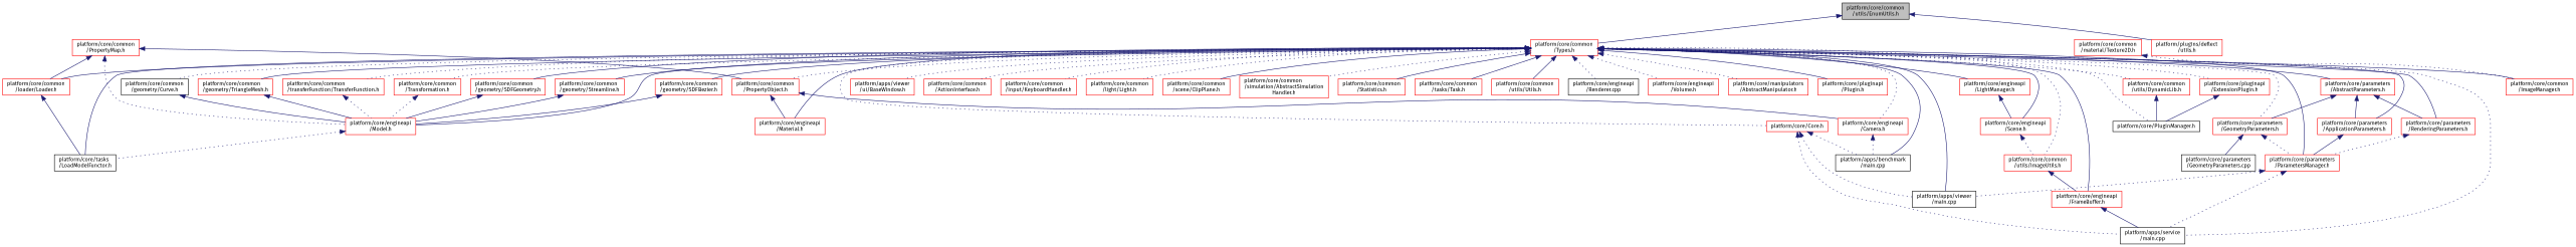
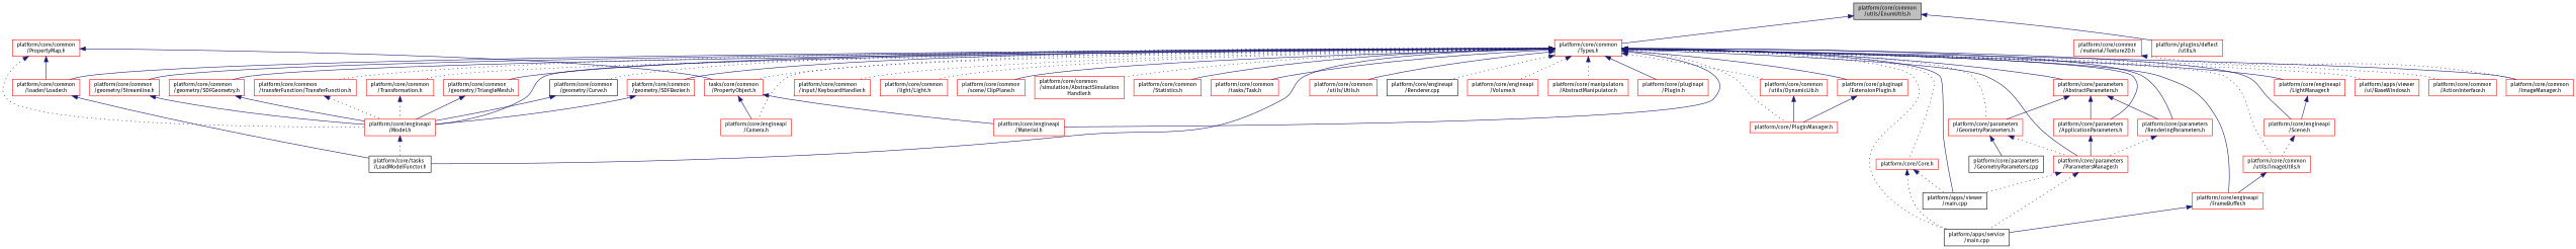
  digraph {
    fontname="Fira Sans"
    node [color=red fillcolor=white fontname="Fira Sans" fontsize=10 shape=record style=filled]
    edge [color=midnightblue dir=back fontname="Fira Sans" fontsize=10 labelfontname=Helvetica labelfontsize=10 style=solid]
    n1 [color=black fillcolor=grey75 fontcolor=black height=0.2 label="platform/core/common\l/utils/EnumUtils.h" width=0.4]
    n2 [height=0.2 label="platform/core/common\l/Types.h" width=0.4]
    n3 [height=0.2 label="platform/plugins/deflect\l/utils.h" width=0.4]
-   n4 [color=black height=0.2 label="platform/apps/benchmark\l/main.cpp" width=0.4]
    n5 [color=black height=0.2 label="platform/apps/service\l/main.cpp" width=0.4]
    n6 [color=black height=0.2 label="platform/apps/viewer\l/main.cpp" width=0.4]
    n7 [height=0.2 label="platform/apps/viewer\l/ui/BaseWindow.h" width=0.4]
    n8 [height=0.2 label="platform/core/common\l/ActionInterface.h" width=0.4]
    n9 [color=black height=0.2 label="platform/core/common\l/geometry/Curve.h" width=0.4]
    n10 [height=0.2 label="platform/core/engineapi\l/Model.h" width=0.4]
    n11 [color=black height=0.2 label="platform/core/tasks\l/LoadModelFunctor.h" width=0.4]
    n12 [height=0.2 label="platform/core/common\l/geometry/SDFBezier.h" width=0.4]
    n13 [height=0.2 label="platform/core/common\l/geometry/SDFGeometry.h" width=0.4]
    n14 [height=0.2 label="platform/core/common\l/geometry/Streamline.h" width=0.4]
    n15 [height=0.2 label="platform/core/common\l/geometry/TriangleMesh.h" width=0.4]
    n16 [height=0.2 label="platform/core/common\l/ImageManager.h" width=0.4]
    n17 [height=0.2 label="platform/core/common\l/input/KeyboardHandler.h" width=0.4]
    n18 [height=0.2 label="platform/core/common\l/light/Light.h" width=0.4]
    n19 [height=0.2 label="platform/core/common\l/loader/Loader.h" width=0.4]
    n20 [height=0.2 label="platform/core/engineapi\l/Material.h" width=0.4]
-   n21 [height=0.2 label="platform/core/common\l/PropertyObject.h" width=0.4]
+   n21 [height=0.2 label="tasks/core/common\l/PropertyObject.h" width=0.4]
    n22 [height=0.2 label="platform/core/engineapi\l/Camera.h" width=0.4]
    n23 [height=0.2 label="platform/core/common\l/scene/ClipPlane.h" width=0.4]
    n24 [height=0.2 label="platform/core/common\l/simulation/AbstractSimulation\lHandler.h" width=0.4]
    n25 [height=0.2 label="platform/core/common\l/Statistics.h" width=0.4]
    n26 [height=0.2 label="platform/core/common\l/tasks/Task.h" width=0.4]
    n27 [height=0.2 label="platform/core/common\l/transferFunction/TransferFunction.h" width=0.4]
    n28 [height=0.2 label="platform/core/common\l/Transformation.h" width=0.4]
    n29 [height=0.2 label="platform/core/common\l/utils/DynamicLib.h" width=0.4]
-   n30 [color=black height=0.2 label="platform/core/PluginManager.h" width=0.4]
+   n30 [height=0.2 label="platform/core/PluginManager.h" width=0.4]
    n31 [height=0.2 label="platform/core/common\l/utils/ImageUtils.h" width=0.4]
    n32 [height=0.2 label="platform/core/engineapi\l/FrameBuffer.h" width=0.4]
    n33 [height=0.2 label="platform/core/common\l/utils/Utils.h" width=0.4]
    n34 [height=0.2 label="platform/core/Core.h" width=0.4]
    n35 [height=0.2 label="platform/core/engineapi\l/LightManager.h" width=0.4]
    n36 [height=0.2 label="platform/core/engineapi\l/Scene.h" width=0.4]
    n37 [color=black height=0.2 label="platform/core/engineapi\l/Renderer.cpp" width=0.4]
    n38 [height=0.2 label="platform/core/engineapi\l/Volume.h" width=0.4]
    n39 [height=0.2 label="platform/core/manipulators\l/AbstractManipulator.h" width=0.4]
    n40 [height=0.2 label="platform/core/parameters\l/AbstractParameters.h" width=0.4]
    n41 [height=0.2 label="platform/core/parameters\l/ApplicationParameters.h" width=0.4]
    n42 [height=0.2 label="platform/core/parameters\l/ParametersManager.h" width=0.4]
    n43 [height=0.2 label="platform/core/parameters\l/GeometryParameters.h" width=0.4]
    n44 [height=0.2 label="platform/core/parameters\l/RenderingParameters.h" width=0.4]
    n45 [height=0.2 label="platform/core/pluginapi\l/ExtensionPlugin.h" width=0.4]
    n46 [height=0.2 label="platform/core/pluginapi\l/Plugin.h" width=0.4]
    n47 [height=0.2 label="platform/core/common\l/material/Texture2D.h" width=0.4]
    n48 [height=0.2 label="platform/core/common\l/PropertyMap.h" width=0.4]
    n49 [color=black height=0.2 label="platform/core/parameters\l/GeometryParameters.cpp" width=0.4]
    n1 -> n2
    n1 -> n3
-   n2 -> n4
    n2 -> n5 [style=dotted]
    n2 -> n6
    n2 -> n7 [style=dotted]
    n2 -> n8 [style=dotted]
    n2 -> n9 [style=dotted]
    n2 -> n10
    n2 -> n11
    n2 -> n12
    n2 -> n13
    n2 -> n14
    n2 -> n15
    n2 -> n16
    n2 -> n17 [style=dotted]
    n2 -> n18 [style=dotted]
    n2 -> n19
    n2 -> n20
    n2 -> n21 [style=dotted]
    n2 -> n22 [style=dotted]
    n2 -> n23
    n2 -> n24 [style=dotted]
    n2 -> n25
    n2 -> n26
    n2 -> n27 [style=dotted]
    n2 -> n28 [style=dotted]
    n2 -> n29 [style=dotted]
    n2 -> n30 [style=dotted]
    n2 -> n31 [style=dotted]
    n2 -> n32
    n2 -> n33
    n2 -> n34 [style=dotted]
    n2 -> n35
    n2 -> n36
    n2 -> n37 [style=dotted]
    n2 -> n38 [style=dotted]
    n2 -> n39 [style=dotted]
    n2 -> n40
    n2 -> n41
    n2 -> n42
    n2 -> n43 [style=dotted]
    n2 -> n44
-   n2 -> n45 [style=dotted]
+   n2 -> n45
    n2 -> n46
    n9 -> n10
    n10 -> n11 [style=dotted]
    n12 -> n10
    n13 -> n10
    n14 -> n10
    n15 -> n10
    n19 -> n11
    n21 -> n20
    n21 -> n22
-   n22 -> n4 [style=dotted]
    n27 -> n10 [style=dotted]
    n28 -> n10 [style=dotted]
    n29 -> n30
    n31 -> n32
    n32 -> n5
-   n34 -> n4 [style=dotted]
    n34 -> n5 [style=dotted]
    n34 -> n6 [style=dotted]
    n35 -> n36
    n36 -> n31 [style=dotted]
    n40 -> n41
    n40 -> n43
    n40 -> n44
    n41 -> n42
    n42 -> n5 [style=dotted]
    n42 -> n6 [style=dotted]
    n43 -> n42 [style=dotted]
    n43 -> n49
    n44 -> n42 [style=dotted]
    n45 -> n30
    n47 -> n16 [style=dotted]
    n48 -> n10 [style=dotted]
    n48 -> n19
    n48 -> n21
  }
